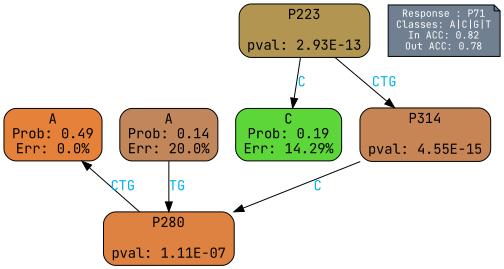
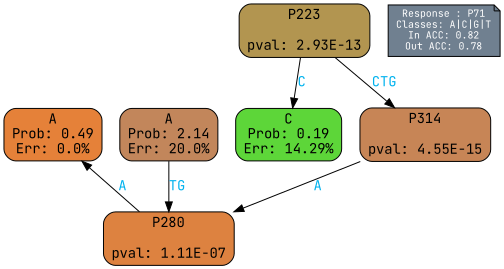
  digraph {
    fontname="JetBrains Mono"
    ranksep=equally
    splines=polylines
    node [color=black fontname="JetBrains Mono" shape=box style="filled, rounded"]
    edge [fontcolor=deepskyblue2 fontname="JetBrains Mono"]
    n1 [fillcolor="#e58139" label="A\nProb: 0.49\nErr: 0.0%"]
-   n2 [fillcolor="#c2865b" label="A\nProb: 0.14\nErr: 20.0%"]
+   n2 [fillcolor="#c2865b" label="A\nProb: 2.14\nErr: 20.0%"]
    n3 [fillcolor="#5dd639" label="C\nProb: 0.19\nErr: 14.29%"]
    n4 [align=left fillcolor=slategray fontcolor=white fontsize=10 label="Response : P71\nClasses: A|C|G|T\nIn ACC: 0.82\nOut ACC: 0.78\n" shape=note style=filled]
    n5 [fillcolor="#b29550" label="P223\n\npval: 2.93E-13"]
    n6 [fillcolor="#dd8240" label="P280\n\npval: 1.11E-07"]
    n7 [fillcolor="#c78556" label="P314\n\npval: 4.55E-15"]
    subgraph sub_1 {
      rank=same
      n1
      n2
      n3
    }
    subgraph sub_2 {
      rank=same
      n4
      n5
    }
    n2 -> n6 [label=TG]
    n5 -> n3 [label=C]
    n5 -> n7 [label=CTG]
-   n6 -> n1 [label=CTG]
-   n7 -> n6 [label=C]
+   n6 -> n1 [label=A]
+   n7 -> n6 [label=A]
  }
